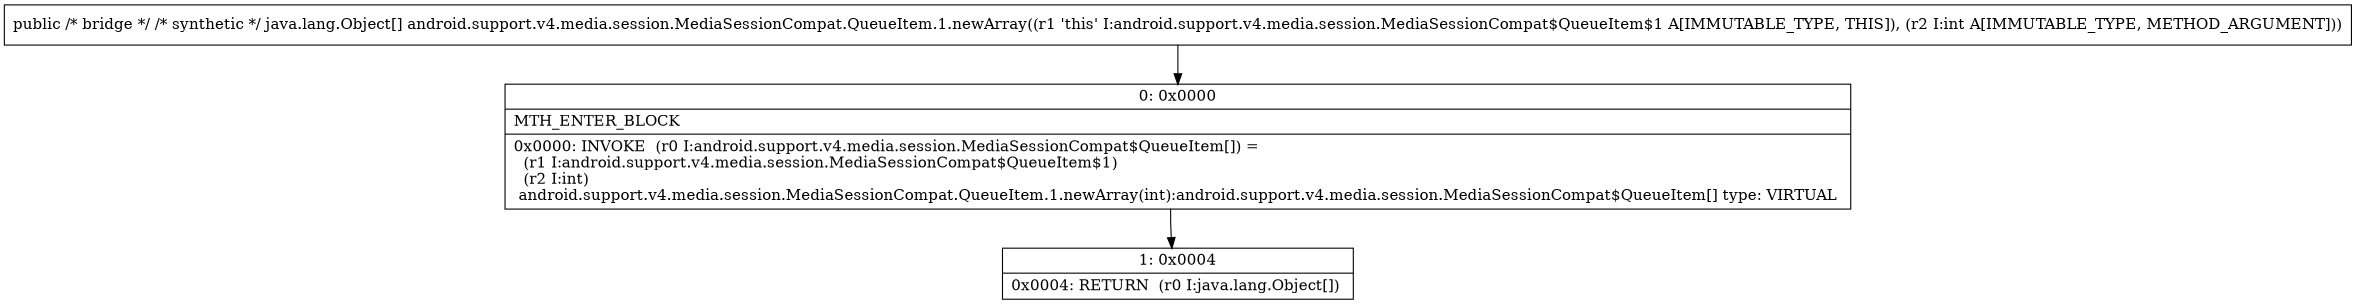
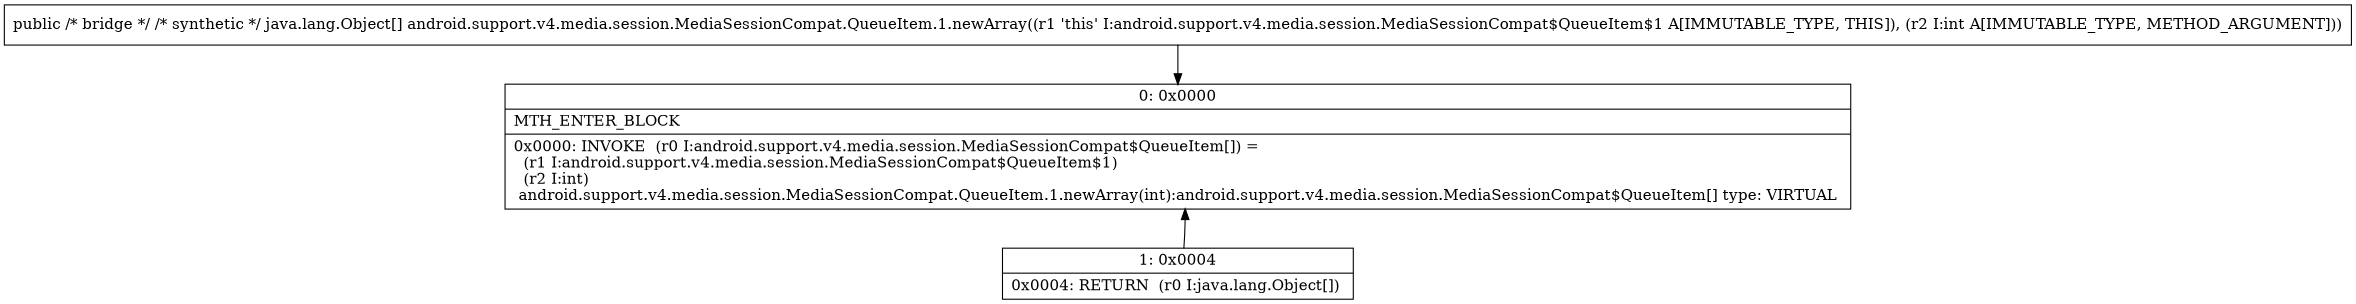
  digraph {
    node [shape=record]
    n1 [label="{0\:\ 0x0000|MTH_ENTER_BLOCK\l|0x0000: INVOKE  (r0 I:android.support.v4.media.session.MediaSessionCompat$QueueItem[]) = \l  (r1 I:android.support.v4.media.session.MediaSessionCompat$QueueItem$1)\l  (r2 I:int)\l android.support.v4.media.session.MediaSessionCompat.QueueItem.1.newArray(int):android.support.v4.media.session.MediaSessionCompat$QueueItem[] type: VIRTUAL \l}"]
    n2 [label="{1\:\ 0x0004|0x0004: RETURN  (r0 I:java.lang.Object[]) \l}"]
    n3 [label="{public \/* bridge *\/ \/* synthetic *\/ java.lang.Object[] android.support.v4.media.session.MediaSessionCompat.QueueItem.1.newArray((r1 'this' I:android.support.v4.media.session.MediaSessionCompat$QueueItem$1 A[IMMUTABLE_TYPE, THIS]), (r2 I:int A[IMMUTABLE_TYPE, METHOD_ARGUMENT])) }"]
-   n1 -> n2
+   n2 -> n1
    n3 -> n1
  }
